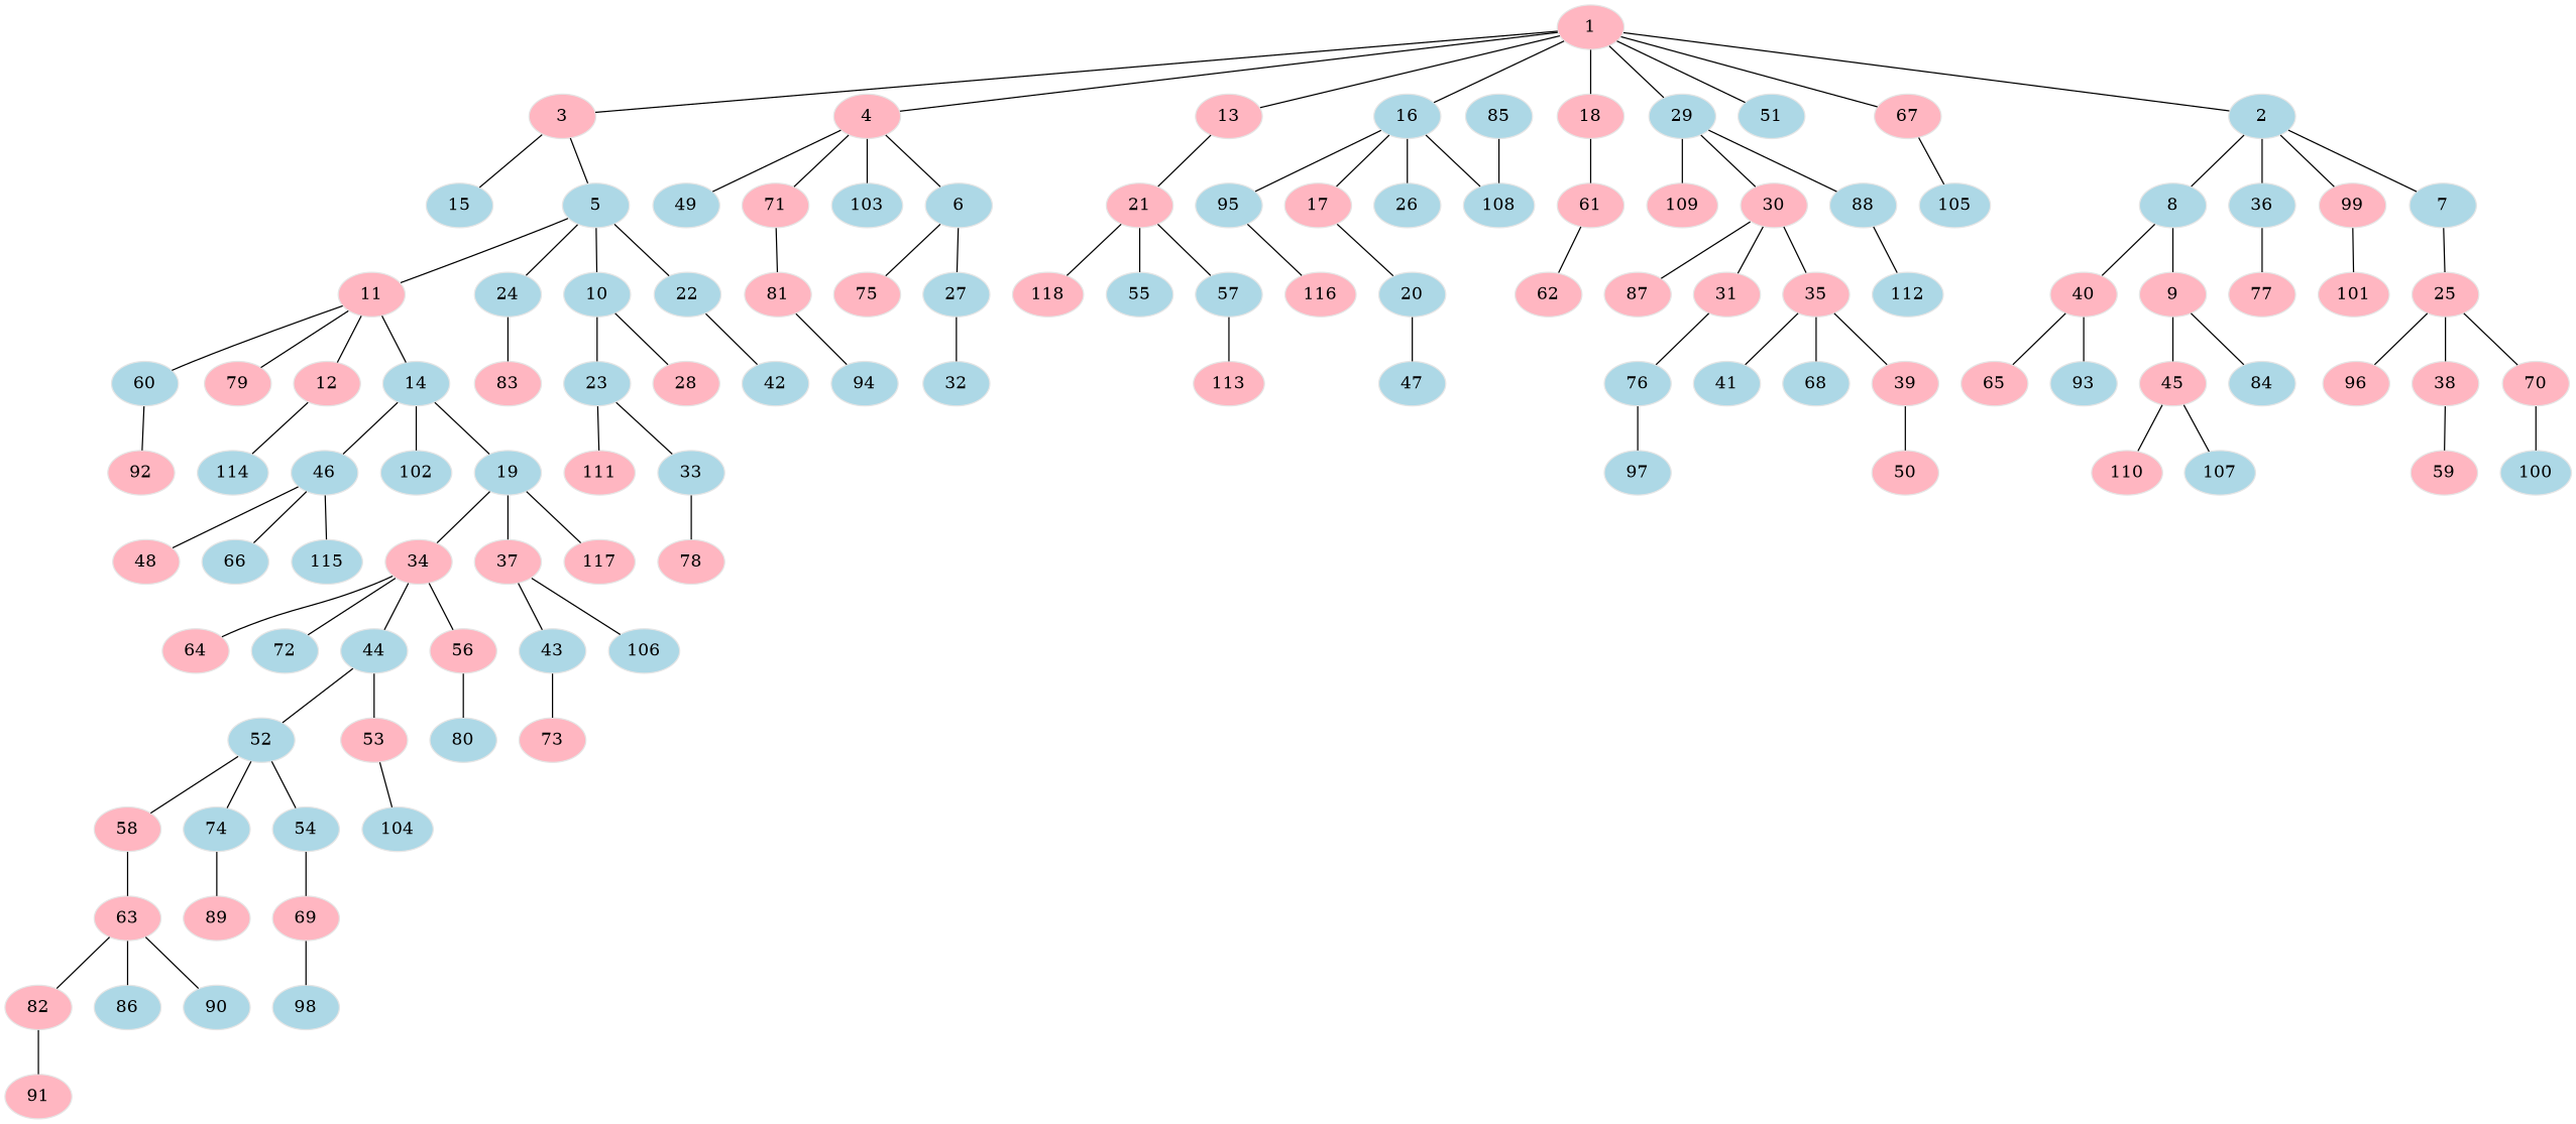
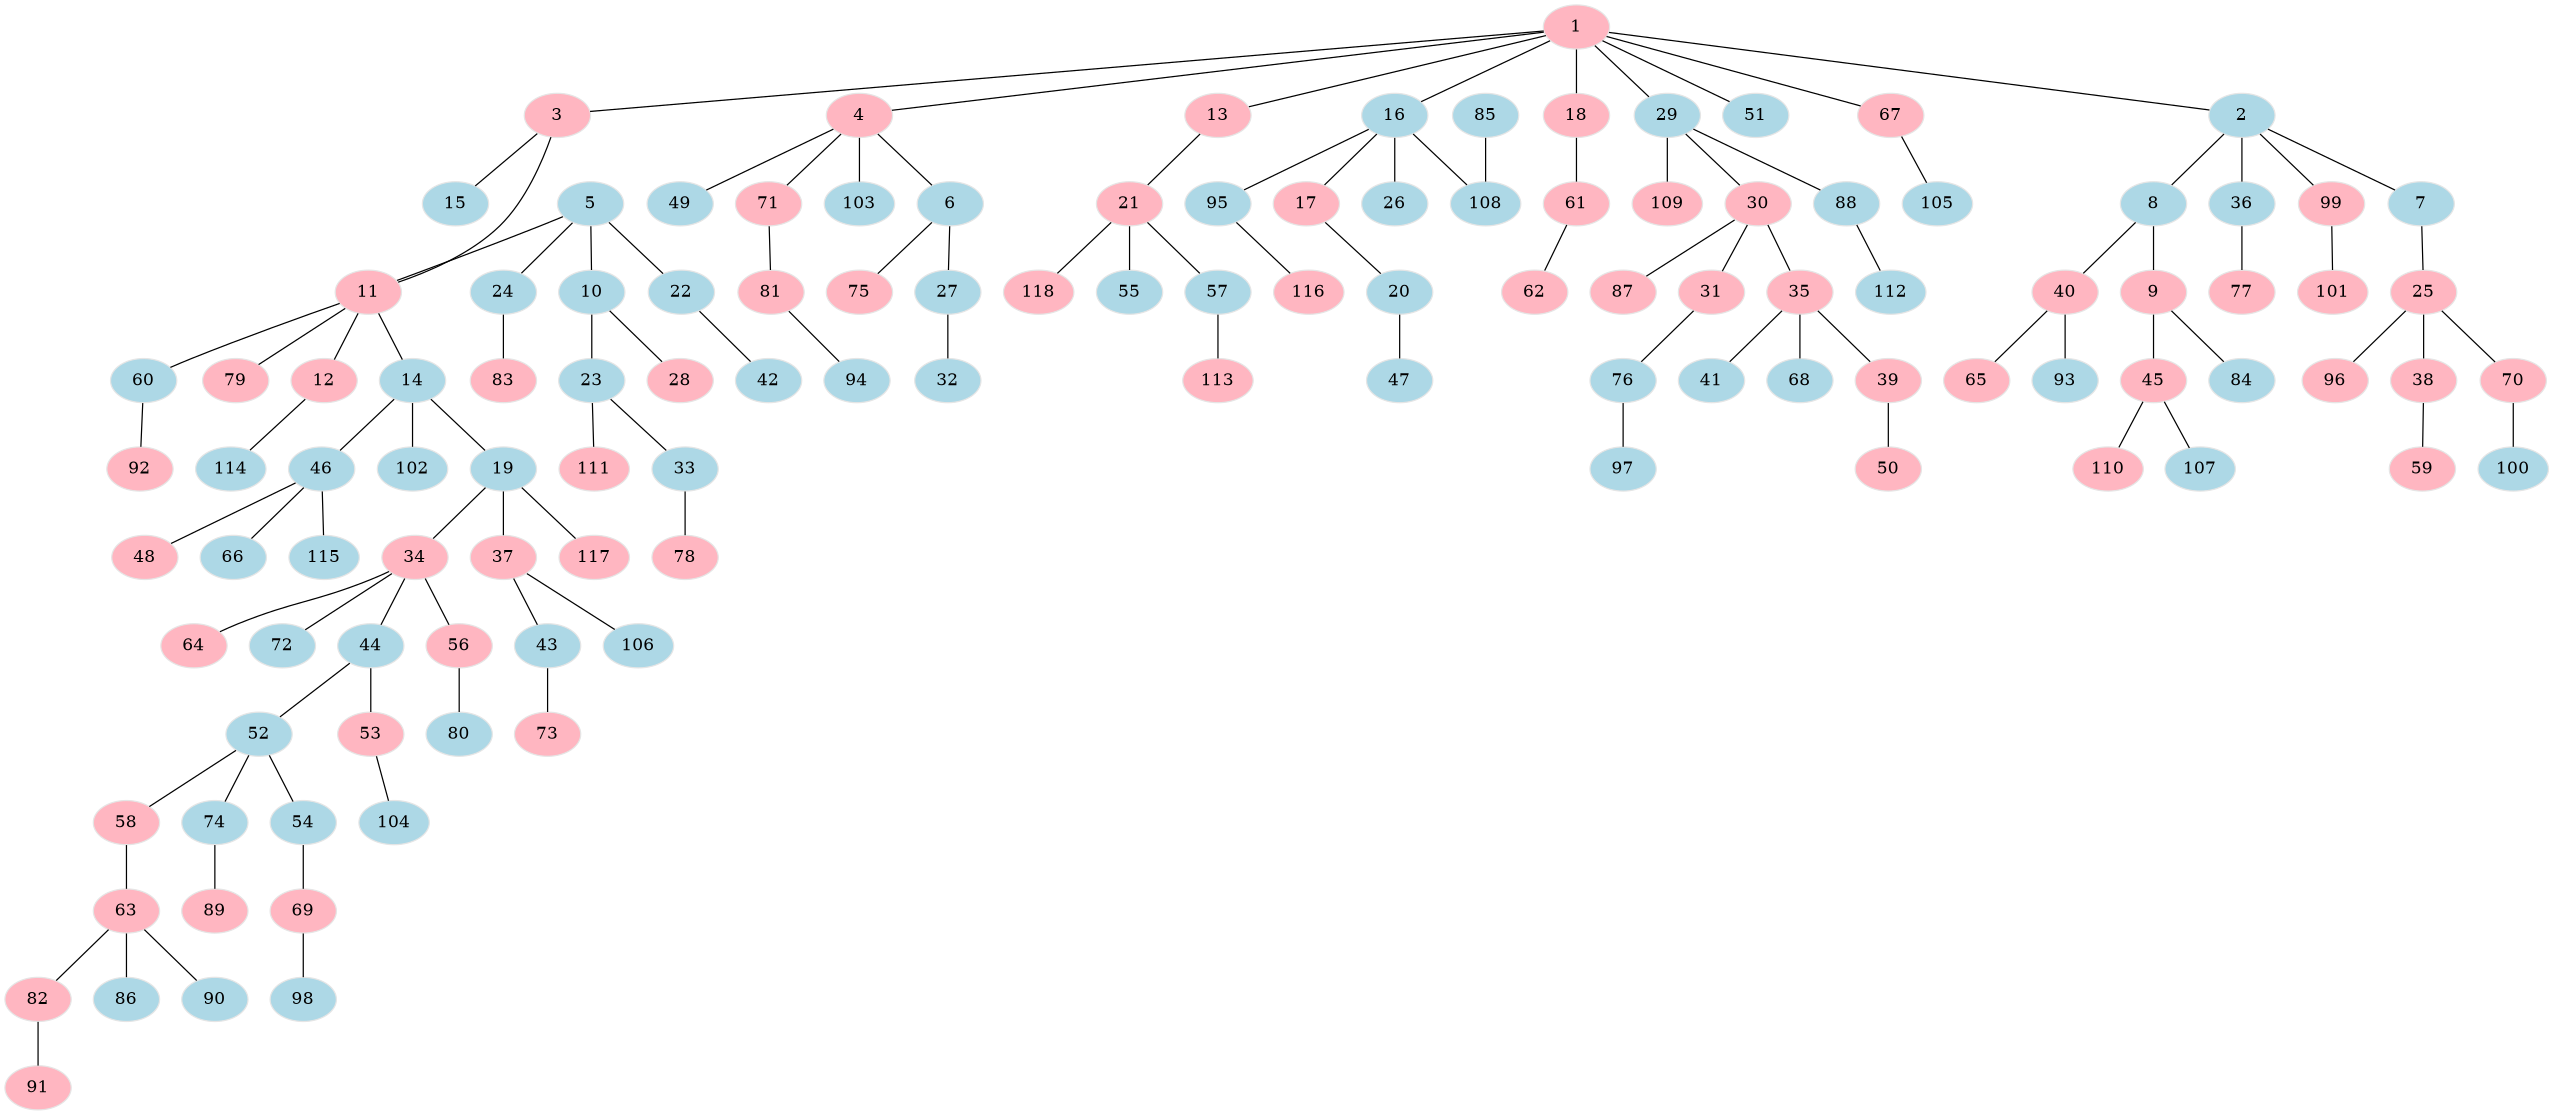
  graph {
    node [color=gray90 fillcolor=lightblue style=filled]
    1 [fillcolor=lightpink]
    2
    3 [fillcolor=lightpink]
    4 [fillcolor=lightpink]
    13 [fillcolor=lightpink]
    16
    18 [fillcolor=lightpink]
    29
    51
    67 [fillcolor=lightpink]
    7
    8
    36
    99 [fillcolor=lightpink]
    5
    15
    6
    49
    71 [fillcolor=lightpink]
    103
    21 [fillcolor=lightpink]
    17 [fillcolor=lightpink]
    26
    95
    108
    61 [fillcolor=lightpink]
    30 [fillcolor=lightpink]
    88
    109 [fillcolor=lightpink]
    105
    25 [fillcolor=lightpink]
    9 [fillcolor=lightpink]
    40 [fillcolor=lightpink]
    77 [fillcolor=lightpink]
    101 [fillcolor=lightpink]
    10
    11 [fillcolor=lightpink]
    22
    24
    27
    75 [fillcolor=lightpink]
    81 [fillcolor=lightpink]
    23
    28 [fillcolor=lightpink]
    12 [fillcolor=lightpink]
    14
    60
    79 [fillcolor=lightpink]
    42
    83 [fillcolor=lightpink]
    32
    38 [fillcolor=lightpink]
    70 [fillcolor=lightpink]
    96 [fillcolor=lightpink]
    45 [fillcolor=lightpink]
    84
    65 [fillcolor=lightpink]
    93
    107
    110 [fillcolor=lightpink]
    33
    111 [fillcolor=lightpink]
    114
    19
    46
    102
    92 [fillcolor=lightpink]
    55
    57
    118 [fillcolor=lightpink]
    34 [fillcolor=lightpink]
    37 [fillcolor=lightpink]
    117 [fillcolor=lightpink]
    48 [fillcolor=lightpink]
    66
    115
    20
    85
    116 [fillcolor=lightpink]
    47
    62 [fillcolor=lightpink]
    44
    56 [fillcolor=lightpink]
    64 [fillcolor=lightpink]
    72
    43
    106
    113 [fillcolor=lightpink]
    78 [fillcolor=lightpink]
    59 [fillcolor=lightpink]
    100
    31 [fillcolor=lightpink]
    35 [fillcolor=lightpink]
    87 [fillcolor=lightpink]
    112
    76
    39 [fillcolor=lightpink]
    41
    68
    97
    52
    53 [fillcolor=lightpink]
    80
    50 [fillcolor=lightpink]
    73 [fillcolor=lightpink]
    54
    58 [fillcolor=lightpink]
    74
    104
    69 [fillcolor=lightpink]
    63 [fillcolor=lightpink]
    89 [fillcolor=lightpink]
    98
    82 [fillcolor=lightpink]
    86
    90
    91 [fillcolor=lightpink]
    94
    1 -- 2
    1 -- 3
    1 -- 4
    1 -- 13
    1 -- 16
    1 -- 18
    1 -- 29
    1 -- 51
    1 -- 67
    2 -- 7
    2 -- 8
    2 -- 36
    2 -- 99
-   3 -- 5
+   3 -- 11
    3 -- 15
    4 -- 6
    4 -- 49
    4 -- 71
    4 -- 103
    13 -- 21
    16 -- 17
    16 -- 26
    16 -- 95
    16 -- 108
    18 -- 61
    29 -- 30
    29 -- 88
    29 -- 109
    67 -- 105
    7 -- 25
    8 -- 9
    8 -- 40
    36 -- 77
    99 -- 101
    5 -- 10
    5 -- 11
    5 -- 22
    5 -- 24
    6 -- 27
    6 -- 75
    71 -- 81
    21 -- 55
    21 -- 57
    21 -- 118
    17 -- 20
    95 -- 116
    61 -- 62
    30 -- 31
    30 -- 35
    30 -- 87
    88 -- 112
    25 -- 38
    25 -- 70
    25 -- 96
    9 -- 45
    9 -- 84
    40 -- 65
    40 -- 93
    10 -- 23
    10 -- 28
    11 -- 12
    11 -- 14
    11 -- 60
    11 -- 79
    22 -- 42
    24 -- 83
    27 -- 32
    81 -- 94
    23 -- 33
    23 -- 111
    12 -- 114
    14 -- 19
    14 -- 46
    14 -- 102
    60 -- 92
    38 -- 59
    70 -- 100
    45 -- 107
    45 -- 110
    33 -- 78
    19 -- 34
    19 -- 37
    19 -- 117
    46 -- 48
    46 -- 66
    46 -- 115
    57 -- 113
    34 -- 44
    34 -- 56
    34 -- 64
    34 -- 72
    37 -- 43
    37 -- 106
    20 -- 47
    85 -- 108
    44 -- 52
    44 -- 53
    56 -- 80
    43 -- 73
    31 -- 76
    35 -- 39
    35 -- 41
    35 -- 68
    76 -- 97
    39 -- 50
    52 -- 54
    52 -- 58
    52 -- 74
    53 -- 104
    54 -- 69
    58 -- 63
    74 -- 89
    69 -- 98
    63 -- 82
    63 -- 86
    63 -- 90
    82 -- 91
  }
